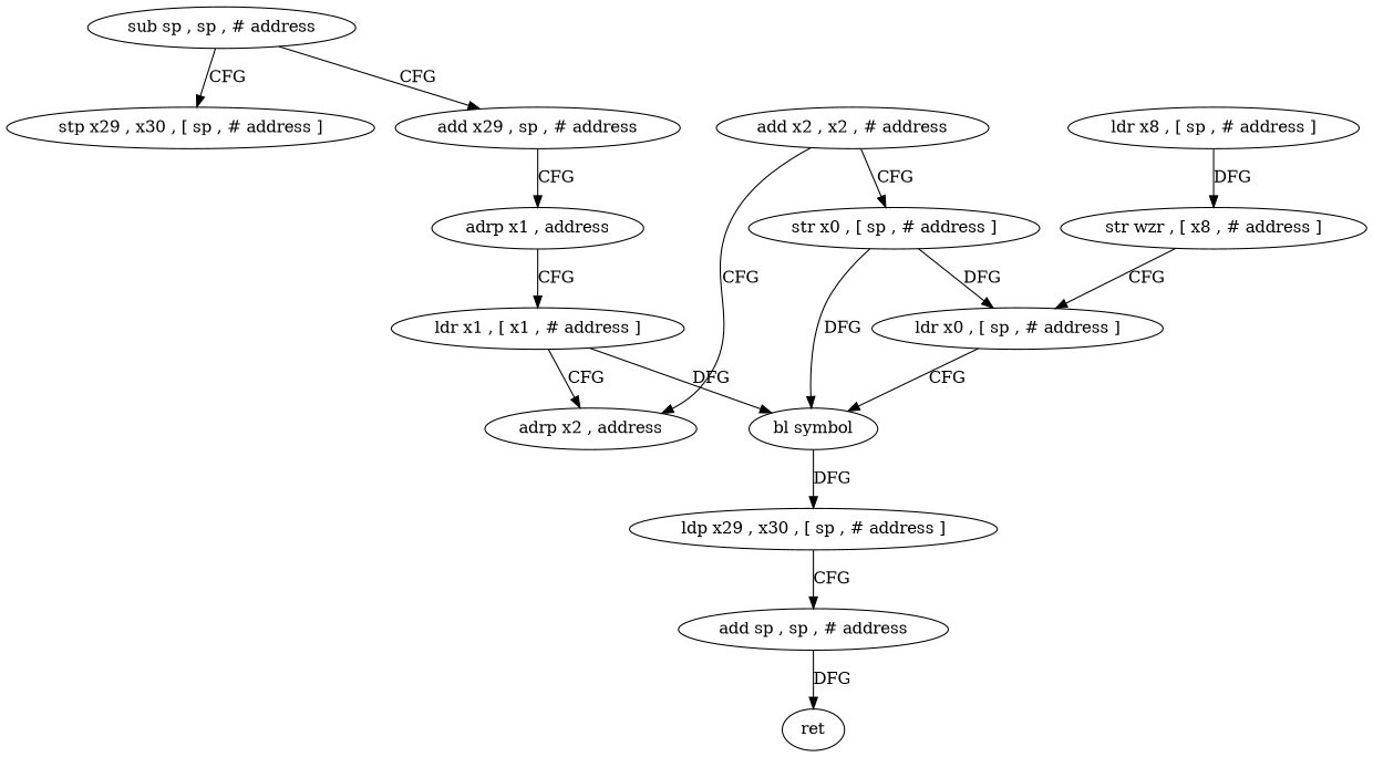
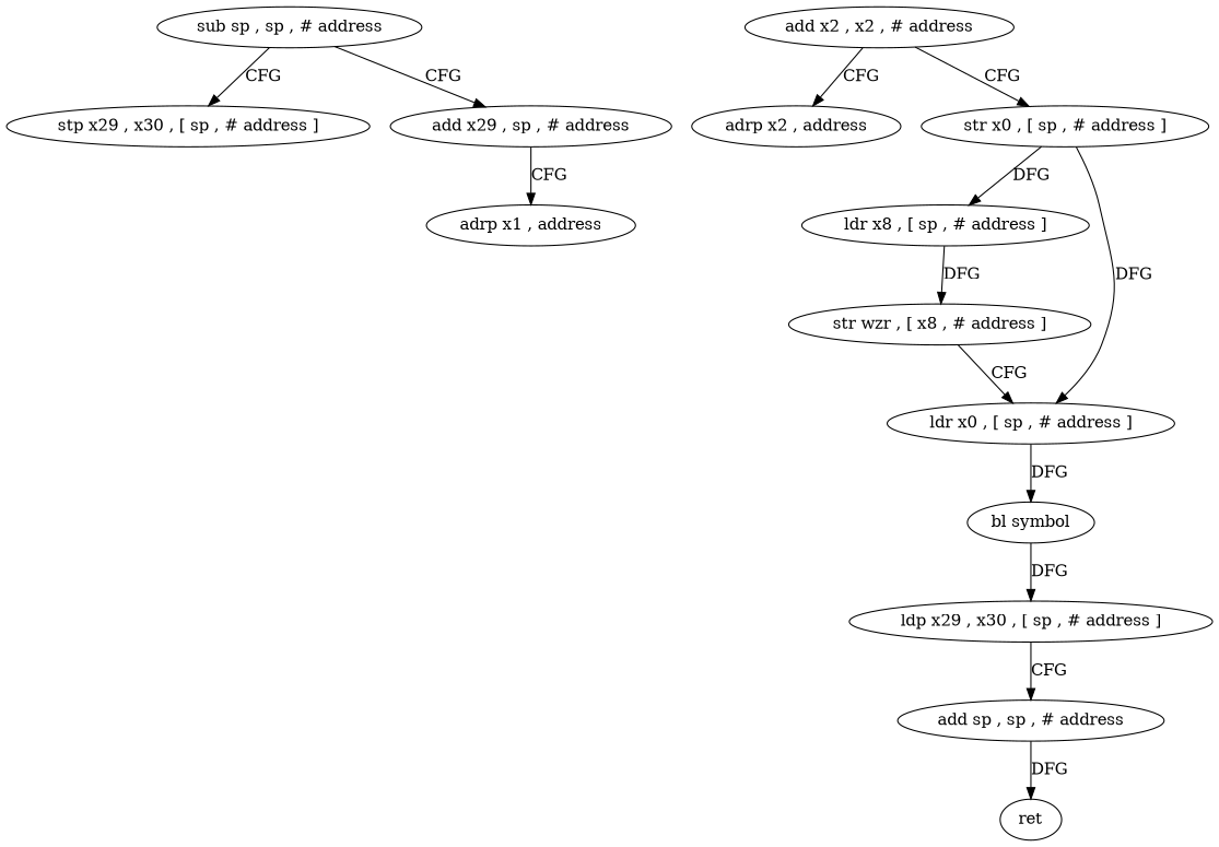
  digraph {
    n1 [label="sub sp , sp , # address"]
    n2 [label="stp x29 , x30 , [ sp , # address ]"]
    n3 [label="add x29 , sp , # address"]
    n4 [label="adrp x1 , address"]
-   n5 [label="ldr x1 , [ x1 , # address ]"]
    n6 [label="adrp x2 , address"]
    n7 [label="bl symbol"]
    n8 [label="ldp x29 , x30 , [ sp , # address ]"]
    n9 [label="add x2 , x2 , # address"]
    n10 [label="str x0 , [ sp , # address ]"]
    n11 [label="ldr x8 , [ sp , # address ]"]
    n12 [label="ldr x0 , [ sp , # address ]"]
    n13 [label="str wzr , [ x8 , # address ]"]
    n14 [label="add sp , sp , # address"]
    n15 [label=ret]
    n1 -> n2 [label=CFG]
    n1 -> n3 [label=CFG]
    n3 -> n4 [label=CFG]
-   n4 -> n5 [label=CFG]
-   n5 -> n6 [label=CFG]
-   n5 -> n7 [label=DFG]
    n7 -> n8 [label=DFG]
    n8 -> n14 [label=CFG]
    n9 -> n6 [label=CFG]
    n9 -> n10 [label=CFG]
-   n10 -> n7 [label=DFG]
+   n10 -> n11 [label=DFG]
    n10 -> n12 [label=DFG]
    n11 -> n13 [label=DFG]
-   n12 -> n7 [label=CFG]
+   n12 -> n7 [label=DFG]
    n13 -> n12 [label=CFG]
    n14 -> n15 [label=DFG]
  }
